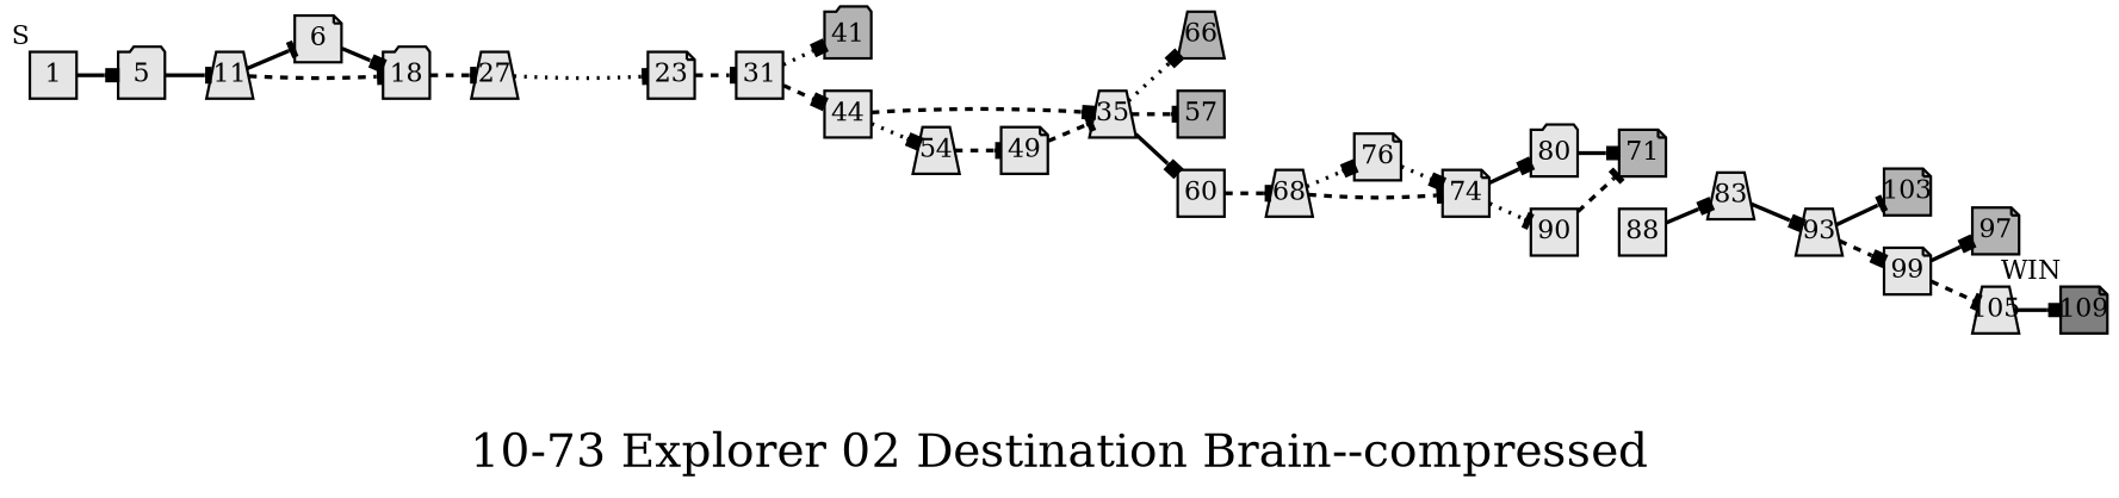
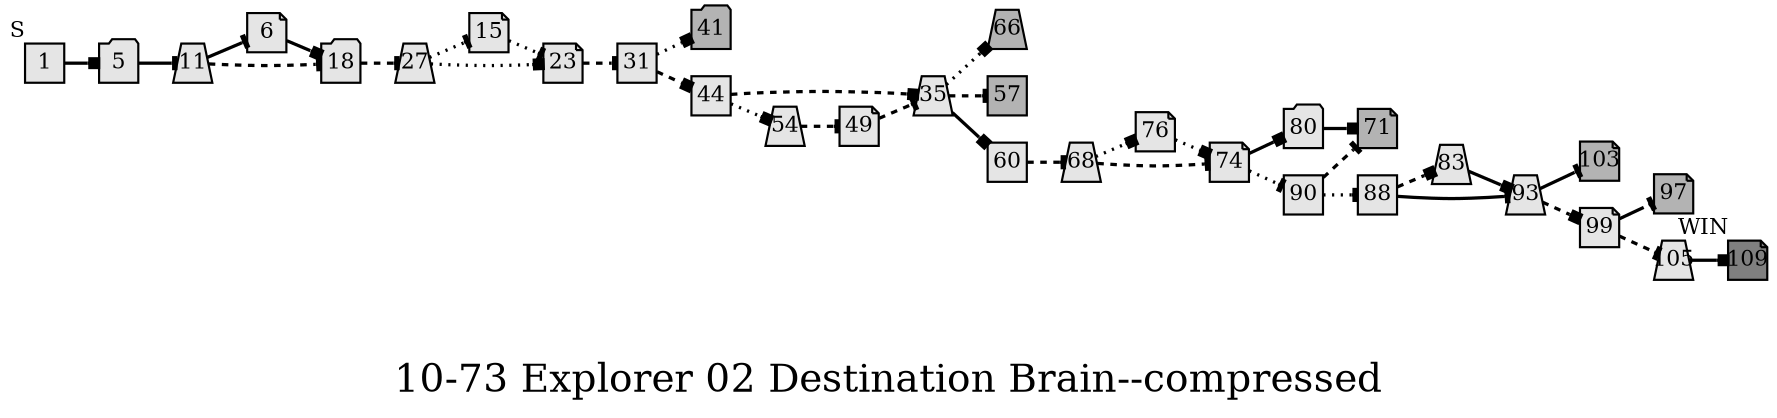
  digraph {
    fontsize=36
    label="10-73 Explorer 02 Destination Brain--compressed"
    nodesep=0.35
    ordering=out
    rankdir=LR
    ranksep=0.45
    node [fillcolor=grey90 fixedsize=true fontsize=20 labelfloat=true margin="0,0" penwidth=2 regular=true shape=note style=filled]
    edge [arrowhead=tee fontsize=12 labelfloat=true penwidth=3 style=solid]
    1 [shape=box xlabel=S]
    5 [shape=folder]
    11 [shape=trapezium]
    6
    18 [shape=folder]
    27 [shape=trapezium]
+   15
    23
    31 [shape=box]
    41 [fillcolor=grey70 shape=folder]
    44 [shape=box]
    35 [shape=trapezium]
    54 [shape=trapezium]
    66 [fillcolor=grey70 shape=trapezium]
    57 [fillcolor=grey70 shape=box]
    60 [shape=box]
    49
    68 [shape=trapezium]
    76
    74
    80 [shape=folder]
    90 [shape=box]
    71 [fillcolor=grey70]
    88 [shape=box]
    83 [shape=trapezium]
    93 [shape=trapezium]
    103 [fillcolor=grey70]
    99
    97 [fillcolor=grey70]
    105 [shape=trapezium]
    109 [fillcolor=grey50 xlabel=WIN]
    1 -> 5 [arrowhead=box]
    5 -> 11
    11 -> 6
    11 -> 18 [style=dashed]
    6 -> 18 [arrowhead=box]
    18 -> 27 [style=dashed]
-   27 -> 23 [style=dotted]
+   27 -> 15 [style=dotted]
+   27 -> 23 [arrowhead=box style=dotted]
+   15 -> 23 [style=dotted]
    23 -> 31 [style=dashed]
    31 -> 41 [arrowhead=box style=dotted]
    31 -> 44 [arrowhead=box style=dashed]
    44 -> 35 [arrowhead=box style=dashed]
    44 -> 54 [arrowhead=box style=dotted]
    35 -> 66 [arrowhead=box style=dotted]
    35 -> 57 [style=dashed]
    35 -> 60 [arrowhead=box]
    54 -> 49 [style=dashed]
    60 -> 68 [style=dashed]
    49 -> 35 [style=dashed]
    68 -> 76 [arrowhead=box style=dotted]
    68 -> 74 [style=dashed]
    76 -> 74 [arrowhead=box style=dotted]
    74 -> 80 [arrowhead=box]
    74 -> 90 [style=dotted]
    80 -> 71 [arrowhead=box]
    90 -> 71 [style=dashed]
-   88 -> 83 [arrowhead=box]
+   90 -> 88 [style=dotted]
+   88 -> 83 [arrowhead=box style=dashed]
+   88 -> 93
    83 -> 93 [arrowhead=box]
    93 -> 103
    93 -> 99 [arrowhead=box style=dashed]
-   99 -> 97 [arrowhead=box]
+   99 -> 97
    99 -> 105 [style=dashed]
    105 -> 109 [arrowhead=box]
  }
